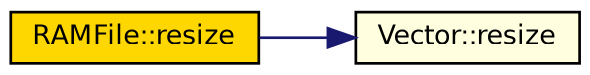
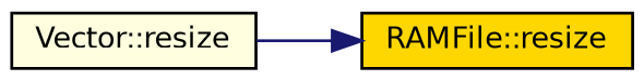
  digraph {
    rankdir=LR
    node [color=black fontname=Helvetica fontsize=10 shape=record style=filled]
    n1 [fillcolor=gold fontcolor=black height=0.2 label="RAMFile::resize" width=0.4]
    n2 [fillcolor=lightyellow height=0.2 label="Vector::resize" width=0.4]
-   n1 -> n2 [color=midnightblue fontname=Helvetica fontsize=10 labelfontname=Helvetica labelfontsize=10 style=solid]
+   n2 -> n1 [color=midnightblue fontname=Helvetica fontsize=10 labelfontname=Helvetica labelfontsize=10 style=solid]
  }
